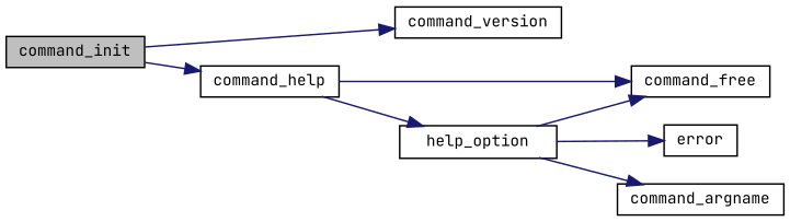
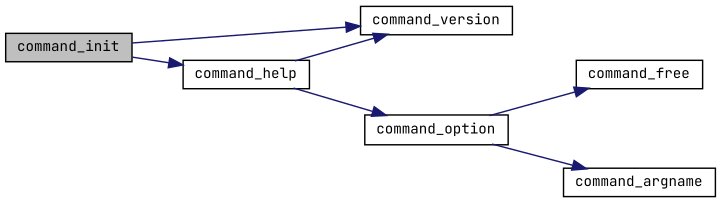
  digraph {
    fontname="JetBrains Mono"
    rankdir=LR
    node [color=black fillcolor=white fontname="JetBrains Mono" fontsize=10 shape=record style=filled]
    edge [color=midnightblue fontname="JetBrains Mono" fontsize=10 labelfontname=Helvetica labelfontsize=10 style=solid]
    n1 [fillcolor=grey75 fontcolor=black height=0.2 label=command_init width=0.4]
    n2 [height=0.2 label=command_version width=0.4]
    n3 [height=0.2 label=command_help width=0.4]
-   n4 [height=0.2 label=help_option width=0.4]
+   n4 [height=0.2 label=command_option width=0.4]
    n5 [height=0.2 label=command_free width=0.4]
-   n6 [height=0.2 label=error width=0.4]
    n7 [height=0.2 label=command_argname width=0.4]
    n1 -> n2
    n1 -> n3
    n3 -> n4
-   n3 -> n5
+   n3 -> n2
    n4 -> n5
-   n4 -> n6
    n4 -> n7
  }
